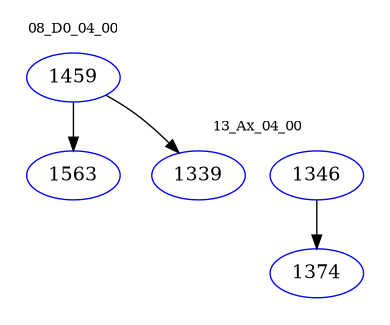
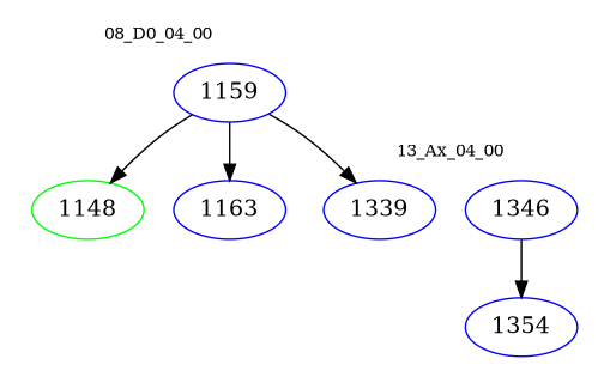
  digraph {
    fontname="DejaVu Serif"
    node [color=blue fontname="DejaVu Serif"]
    edge [color=black fontname="DejaVu Serif"]
    n1 [label=1346]
    n2 [label=1339]
-   n3 [label=1374]
-   n4 [label=1459]
-   n6 [label=1563]
+   n3 [label=1354]
+   n4 [label=1159]
+   n5 [color=green label=1148]
+   n6 [label=1163]
    subgraph cluster_1 {
      color=white
      fontsize=10
      label="13_Ax_04_00"
      n1
      n2
      n3
    }
    subgraph cluster_2 {
      color=white
      fontsize=10
      label="08_D0_04_00"
      n4
+     n5
      n6
    }
    n1 -> n3
    n4 -> n2
+   n4 -> n5
    n4 -> n6
  }
